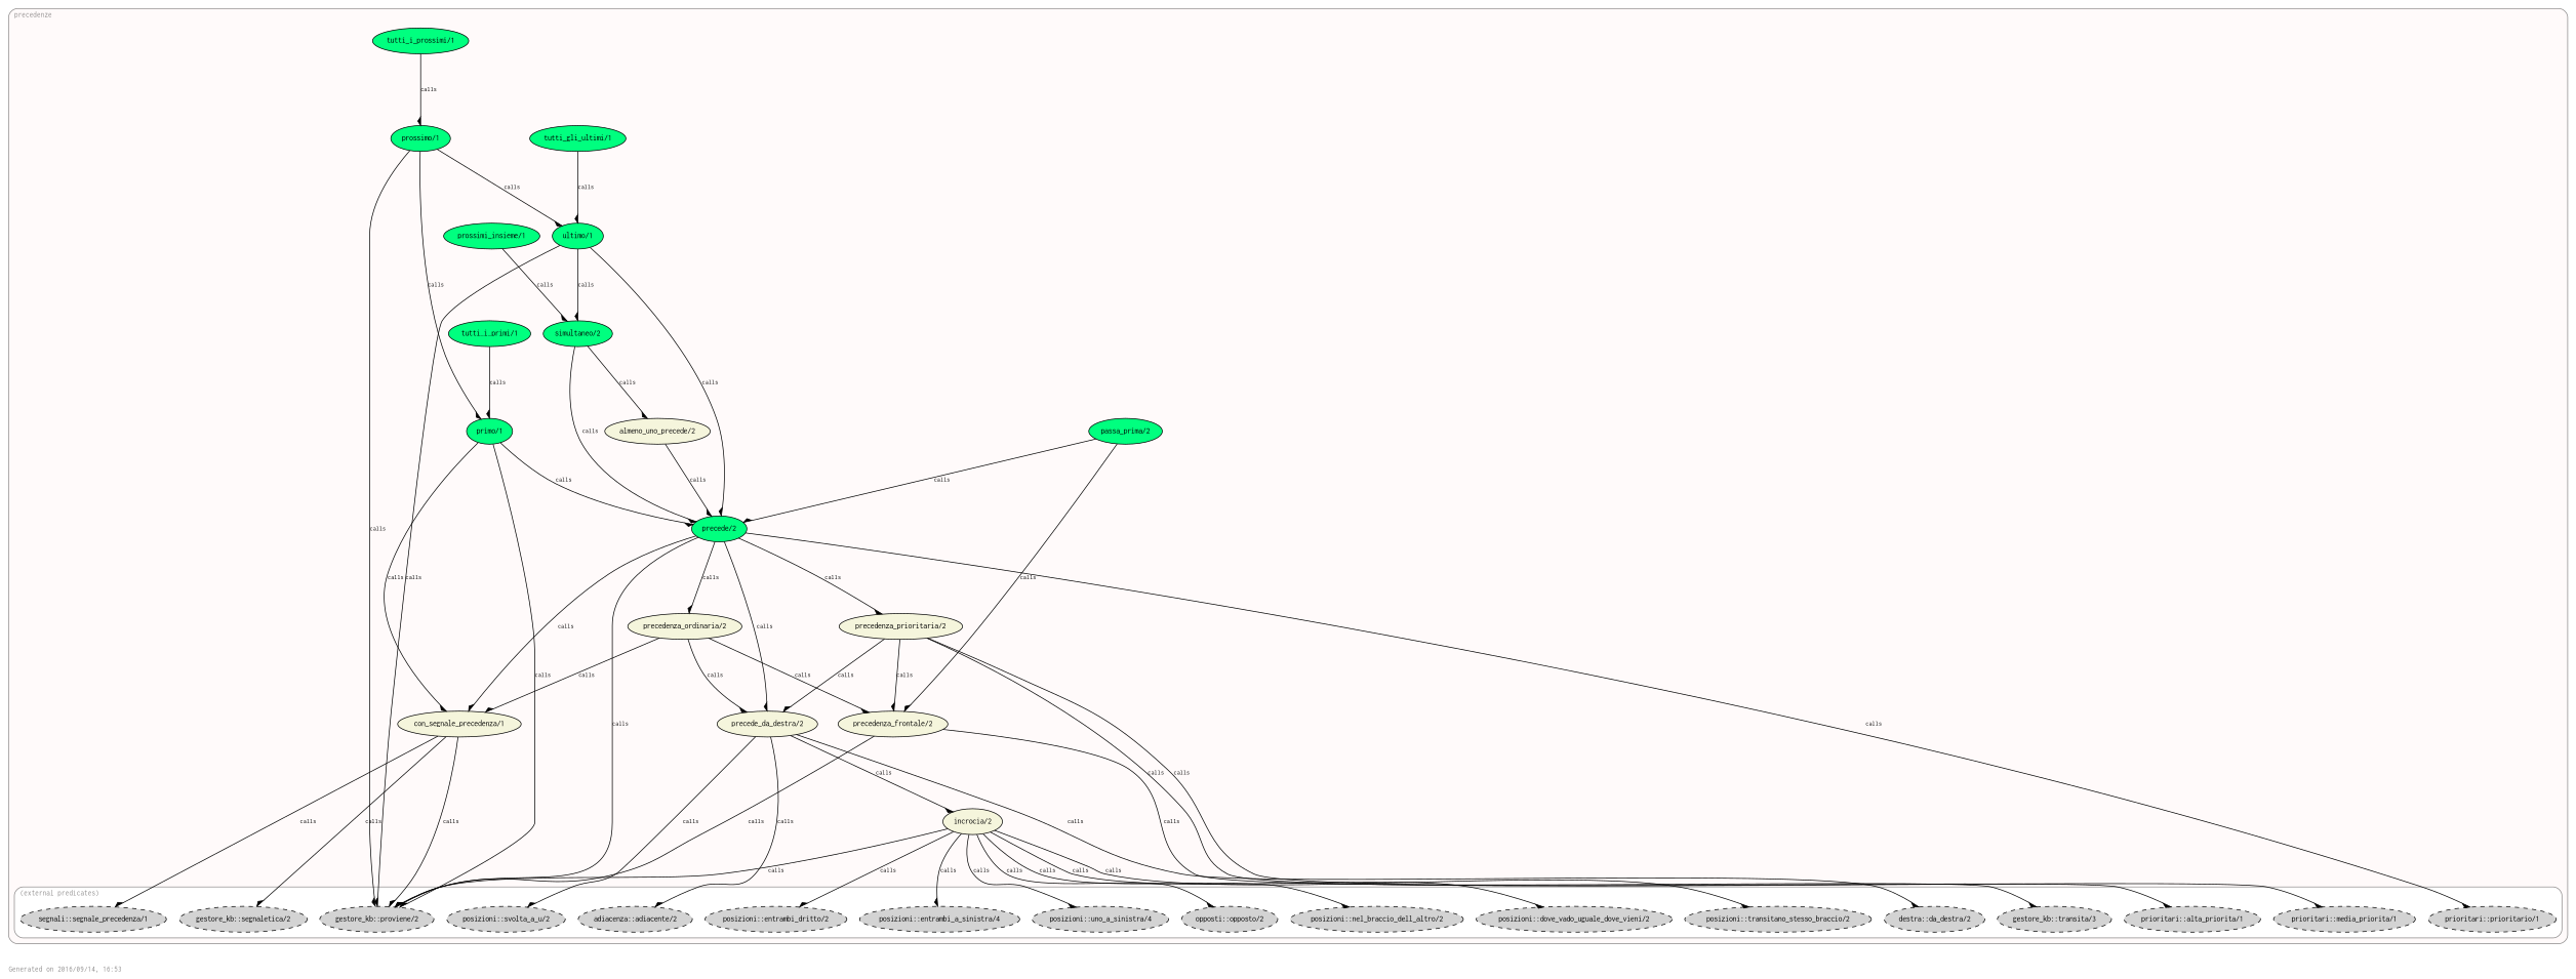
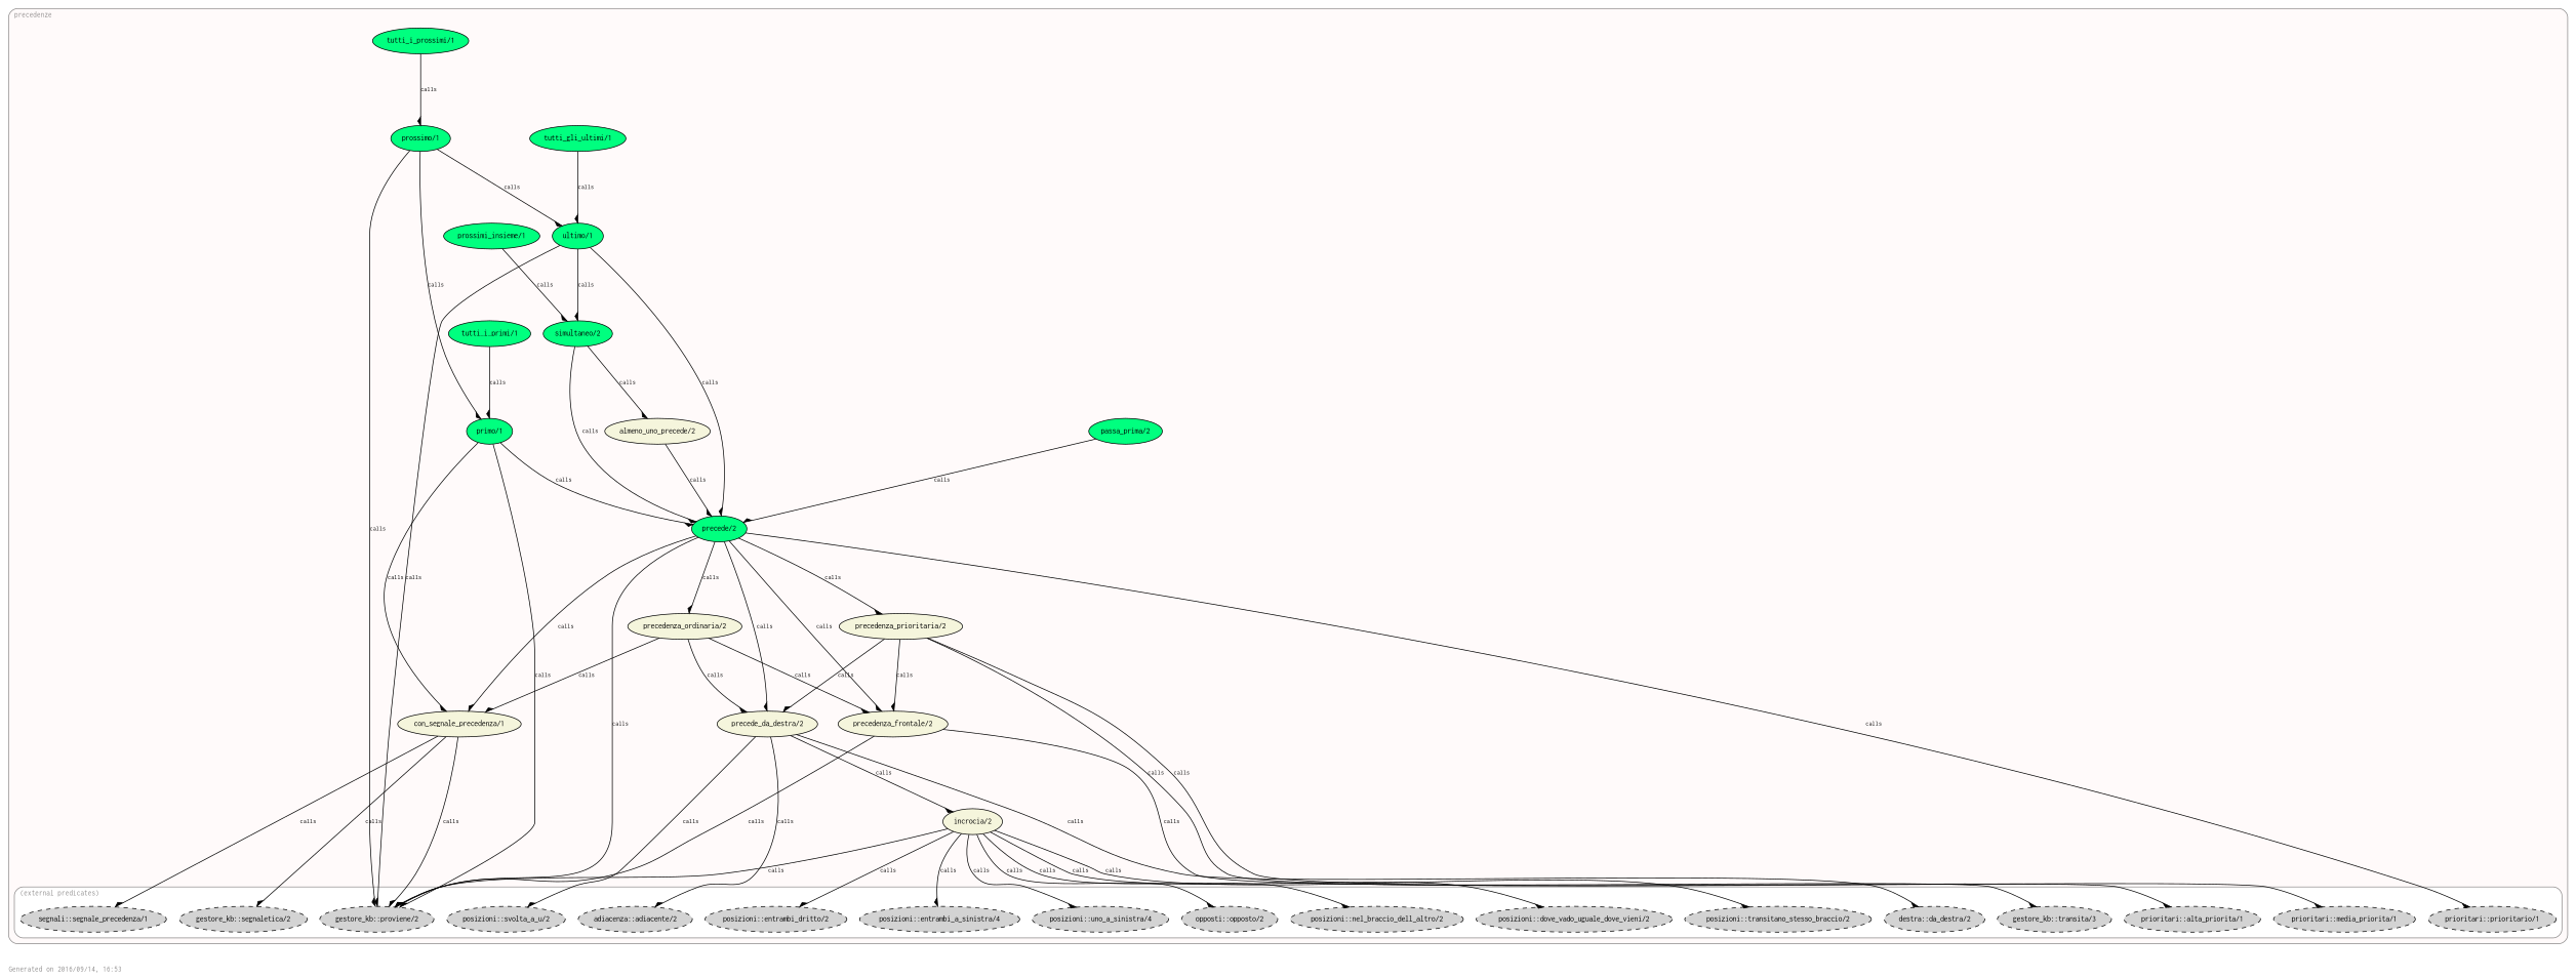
  digraph {
    clusterrank=local
    compound=true
    fontcolor=snow4
    fontname=Courier
    fontsize=10
    label="Generated on 2016/09/14, 16:53\l"
    labeljust=l
    pack=true
    pencolor=snow4
    rankdir=TB
    ranksep=1.25
    splines=true
    node [fillcolor=lightgrey fontname=Courier fontsize=9 shape=ellipse style="filled,dashed"]
    edge [arrowhead=rdiamond fontname=Courier fontsize=9]
    n1 [label=<<FONT POINT-SIZE="11"><![CDATA[gestore_kb::proviene/2]]></FONT>>]
    n2 [label=<<FONT POINT-SIZE="11"><![CDATA[gestore_kb::transita/3]]></FONT>>]
    n3 [label=<<FONT POINT-SIZE="11"><![CDATA[gestore_kb::segnaletica/2]]></FONT>>]
    n4 [label=<<FONT POINT-SIZE="11"><![CDATA[segnali::segnale_precedenza/1]]></FONT>>]
    n5 [label=<<FONT POINT-SIZE="11"><![CDATA[prioritari::prioritario/1]]></FONT>>]
    n6 [label=<<FONT POINT-SIZE="11"><![CDATA[prioritari::alta_priorita/1]]></FONT>>]
    n7 [label=<<FONT POINT-SIZE="11"><![CDATA[prioritari::media_priorita/1]]></FONT>>]
    n8 [label=<<FONT POINT-SIZE="11"><![CDATA[destra::da_destra/2]]></FONT>>]
    n9 [label=<<FONT POINT-SIZE="11"><![CDATA[posizioni::svolta_a_u/2]]></FONT>>]
    n10 [label=<<FONT POINT-SIZE="11"><![CDATA[posizioni::transitano_stesso_braccio/2]]></FONT>>]
    n11 [label=<<FONT POINT-SIZE="11"><![CDATA[posizioni::entrambi_dritto/2]]></FONT>>]
    n12 [label=<<FONT POINT-SIZE="11"><![CDATA[posizioni::entrambi_a_sinistra/4]]></FONT>>]
    n13 [label=<<FONT POINT-SIZE="11"><![CDATA[adiacenza::adiacente/2]]></FONT>>]
    n14 [label=<<FONT POINT-SIZE="11"><![CDATA[posizioni::uno_a_sinistra/4]]></FONT>>]
    n15 [label=<<FONT POINT-SIZE="11"><![CDATA[opposti::opposto/2]]></FONT>>]
    n16 [label=<<FONT POINT-SIZE="11"><![CDATA[posizioni::nel_braccio_dell_altro/2]]></FONT>>]
    n17 [label=<<FONT POINT-SIZE="11"><![CDATA[posizioni::dove_vado_uguale_dove_vieni/2]]></FONT>>]
    n18 [fillcolor=springgreen label=<<FONT POINT-SIZE="11"><![CDATA[primo/1]]></FONT>> style=filled]
    n19 [fillcolor=springgreen label=<<FONT POINT-SIZE="11"><![CDATA[precede/2]]></FONT>> style=filled]
    n20 [fillcolor=beige label=<<FONT POINT-SIZE="11"><![CDATA[con_segnale_precedenza/1]]></FONT>> style=filled]
    n21 [fillcolor=springgreen label=<<FONT POINT-SIZE="11"><![CDATA[ultimo/1]]></FONT>> style=filled]
    n22 [fillcolor=springgreen label=<<FONT POINT-SIZE="11"><![CDATA[simultaneo/2]]></FONT>> style=filled]
    n23 [fillcolor=springgreen label=<<FONT POINT-SIZE="11"><![CDATA[prossimo/1]]></FONT>> style=filled]
    n24 [fillcolor=beige label=<<FONT POINT-SIZE="11"><![CDATA[precedenza_prioritaria/2]]></FONT>> style=filled]
    n25 [fillcolor=beige label=<<FONT POINT-SIZE="11"><![CDATA[precedenza_ordinaria/2]]></FONT>> style=filled]
    n26 [fillcolor=beige label=<<FONT POINT-SIZE="11"><![CDATA[precede_da_destra/2]]></FONT>> style=filled]
    n27 [fillcolor=beige label=<<FONT POINT-SIZE="11"><![CDATA[precedenza_frontale/2]]></FONT>> style=filled]
    n28 [fillcolor=springgreen label=<<FONT POINT-SIZE="11"><![CDATA[passa_prima/2]]></FONT>> style=filled]
    n29 [fillcolor=springgreen label=<<FONT POINT-SIZE="11"><![CDATA[tutti_i_primi/1]]></FONT>> style=filled]
    n30 [fillcolor=springgreen label=<<FONT POINT-SIZE="11"><![CDATA[tutti_i_prossimi/1]]></FONT>> style=filled]
    n31 [fillcolor=springgreen label=<<FONT POINT-SIZE="11"><![CDATA[prossimi_insieme/1]]></FONT>> style=filled]
    n32 [fillcolor=beige label=<<FONT POINT-SIZE="11"><![CDATA[almeno_uno_precede/2]]></FONT>> style=filled]
    n33 [fillcolor=springgreen label=<<FONT POINT-SIZE="11"><![CDATA[tutti_gli_ultimi/1]]></FONT>> style=filled]
    n34 [fillcolor=beige label=<<FONT POINT-SIZE="11"><![CDATA[incrocia/2]]></FONT>> style=filled]
    subgraph cluster_1 {
      bgcolor=snow
      label=precedenze
      style=rounded
      n18
      n19
      n20
      n21
      n22
      n23
      n24
      n25
      n26
      n27
      n28
      n29
      n30
      n31
      n32
      n33
      n34
      subgraph cluster_2 {
        bgcolor=white
        label="(external predicates)"
        style=rounded
        n1
        n2
        n3
        n4
        n5
        n6
        n7
        n8
        n9
        n10
        n11
        n12
        n13
        n14
        n15
        n16
        n17
      }
    }
    n18 -> n1 [label=<<![CDATA[calls]]><BR/>>]
    n18 -> n19 [label=<<![CDATA[calls]]><BR/>>]
    n18 -> n20 [label=<<![CDATA[calls]]><BR/>>]
    n19 -> n1 [label=<<![CDATA[calls]]><BR/>>]
    n19 -> n5 [label=<<![CDATA[calls]]><BR/>>]
    n19 -> n20 [label=<<![CDATA[calls]]><BR/>>]
    n19 -> n24 [label=<<![CDATA[calls]]><BR/>>]
    n19 -> n25 [label=<<![CDATA[calls]]><BR/>>]
    n19 -> n26 [label=<<![CDATA[calls]]><BR/>>]
-   n28 -> n27 [label=<<![CDATA[calls]]><BR/>>]
+   n19 -> n27 [label=<<![CDATA[calls]]><BR/>>]
    n20 -> n1 [label=<<![CDATA[calls]]><BR/>>]
    n20 -> n3 [label=<<![CDATA[calls]]><BR/>>]
    n20 -> n4 [label=<<![CDATA[calls]]><BR/>>]
    n21 -> n1 [label=<<![CDATA[calls]]><BR/>>]
    n21 -> n19 [label=<<![CDATA[calls]]><BR/>>]
    n21 -> n22 [label=<<![CDATA[calls]]><BR/>>]
    n22 -> n19 [label=<<![CDATA[calls]]><BR/>>]
    n22 -> n32 [label=<<![CDATA[calls]]><BR/>>]
    n23 -> n1 [label=<<![CDATA[calls]]><BR/>>]
    n23 -> n18 [label=<<![CDATA[calls]]><BR/>>]
    n23 -> n21 [label=<<![CDATA[calls]]><BR/>>]
    n24 -> n6 [label=<<![CDATA[calls]]><BR/>>]
    n24 -> n7 [label=<<![CDATA[calls]]><BR/>>]
    n24 -> n26 [label=<<![CDATA[calls]]><BR/>>]
    n24 -> n27 [label=<<![CDATA[calls]]><BR/>>]
    n25 -> n20 [label=<<![CDATA[calls]]><BR/>>]
    n25 -> n26 [label=<<![CDATA[calls]]><BR/>>]
    n25 -> n27 [label=<<![CDATA[calls]]><BR/>>]
    n26 -> n8 [label=<<![CDATA[calls]]><BR/>>]
    n26 -> n9 [label=<<![CDATA[calls]]><BR/>>]
    n26 -> n13 [label=<<![CDATA[calls]]><BR/>>]
    n26 -> n34 [label=<<![CDATA[calls]]><BR/>>]
    n27 -> n1 [label=<<![CDATA[calls]]><BR/>>]
    n27 -> n2 [label=<<![CDATA[calls]]><BR/>>]
    n28 -> n19 [label=<<![CDATA[calls]]><BR/>>]
    n29 -> n18 [label=<<![CDATA[calls]]><BR/>>]
    n30 -> n23 [label=<<![CDATA[calls]]><BR/>>]
    n31 -> n22 [label=<<![CDATA[calls]]><BR/>>]
    n32 -> n19 [label=<<![CDATA[calls]]><BR/>>]
    n33 -> n21 [label=<<![CDATA[calls]]><BR/>>]
    n34 -> n1 [label=<<![CDATA[calls]]><BR/>>]
    n34 -> n10 [label=<<![CDATA[calls]]><BR/>>]
    n34 -> n11 [label=<<![CDATA[calls]]><BR/>>]
    n34 -> n12 [label=<<![CDATA[calls]]><BR/>>]
    n34 -> n14 [label=<<![CDATA[calls]]><BR/>>]
    n34 -> n15 [label=<<![CDATA[calls]]><BR/>>]
    n34 -> n16 [label=<<![CDATA[calls]]><BR/>>]
    n34 -> n17 [label=<<![CDATA[calls]]><BR/>>]
  }
